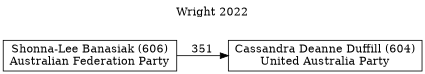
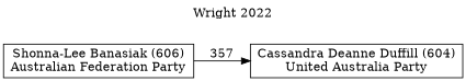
  digraph {
    label="Wright 2022"
    labelloc=t
    mclimit=10
    rankdir=LR
    fontname="DejaVu Serif"
    node [shape=box fontname="DejaVu Serif"]
    n1 [label="Cassandra Deanne Duffill (604)\nUnited Australia Party"]
    n2 [label="Shonna-Lee Banasiak (606)\nAustralian Federation Party"]
-   n2 -> n1 [label=351 fontname="DejaVu Serif"]
+   n2 -> n1 [label=357 fontname="DejaVu Serif"]
  }
